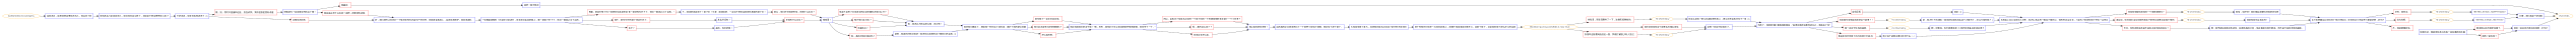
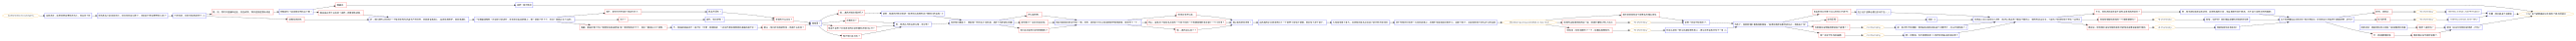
  digraph {
    fontname=Montserrat
    rankdir=LR
    node [color=blue fontname=Montserrat shape=box]
    edge [fontname=Montserrat]
    "AoiRank5Convo4 begins." [color=orange shape=""]
    n2 [label="昆西说过，如果我把这事告诉别人，他会杀了我"]
    n3 [label="但他其实只是说说而已，咱们现在这么铁了，我还是不把这事憋在心里了"]
    n4 [label="不好意思，现在你也卷进来了 <3"]
    n5 [color=red label="呃，别，我可不想掺和进去。别告诉我。我不想跟昆西有矛盾。"]
    n6 [color=red label="全都告诉我吧。"]
    n7 [label="你确定吗？这是最后的机会了哦！"]
    n8 [label="好，我们那时正在执行一个破坏炽蛇军武器生产的任务。我负责金属加工，昆西负责掩护，留意巡逻队。"]
    n9 [color=red label="我这是在开什么玩笑？说吧，把事情告诉我。"]
    n10 [color=red label="我确定。"]
    n11 [label="一切都超级顺利！完全按计划进行，但在我们返回的路上，被一群孩子拦下了。他们一眼就认出了昆西。"]
    n12 [label="好吧！我不怪你"]
    n13 [color=red label="抱歉，那是打错了吗？我想你应该是想说“被一群炽蛇军拦下了。他们一眼就认出了昆西。”"]
    n14 [color=red label="哦不。那些可怜的孩子肯定吓坏了。"]
    n15 [color=red label="孩子？"]
-   "Chat ends." [color=orange shape=""]
+   "Chat ends." [color=orange label="Chat 这个故事确实让你得到了强大的知识." shape=""]
    n17 [label="不，我说的就是孩子！孩子们！可爱、笑嘻嘻的、一点也不害怕昆西那张臭脸的孩子们！"]
    n18 [label="其实并没有！"]
    n19 [label="是的，你没听错！"]
    n20 [color=red label="那么，他们拦住他的时候，他有什么反应？"]
    n21 [color=red label="那他有什么反应？"]
    n22 [label="猜猜看！"]
    n23 [color=red label="他是不是用了丰富多彩的语言明确告诉他们让开？"]
    n24 [color=red label="推开他们走过去？"]
    n25 [color=red label="无视他们？"]
    n26 [color=red label="他……真的对他们很好吗？"]
    n27 [label="看，我原以为他会那么做，但没有！"]
    n28 [label="是啊，他真的对他们很好！看来你比我想的还了解我们的昆西 <3"]
    n29 [label="他对他们微笑了。感觉他一时间忘了我在场。抛开了他的硬汉形象"]
    n30 [color=red label="那些孩子一定非常喜欢他。"]
    n31 [color=red label="他们以前是有过好的接触吗？"]
    n32 [color=red label="开玩笑的吧。"]
    n33 [label="他还知道他们的名字呢！“嘿，米科，我找到了你之前说的那种塔姆宠物，给你带了一个。”"]
    n34 [color=red label="所以，昆西为了给霍瓦尼亚的一个孩子找到一个塔姆宠物特意去做了一个小任务？"]
    n35 [color=red label="他……真的这么说了？"]
    n36 [color=red label="你肯定在开玩笑。"]
    n37 [label="我以兹克的命发誓！"]
    n38 [label="昆西真的从口袋里掏出了一个那种小型电子宠物，然后给了那个孩子。"]
    n39 [label="天知道他拿了多久，或者他在霍瓦尼亚花了多长时间去找它"]
    n40 [label="那个有角的小怪兽一出现在屏幕上，我都不知道谁笑得更开心，是那个孩子，还是看到孩子那么开心的昆西"]
    n41 [color=orange label="Boolean QuincyLovesKids is now true." shape=""]
    n42 [color=red label="你知道，现在我脑补了一下，这确实挺像他的。"]
    n43 [color=red label="请原谅我觉得这个故事实在难以置信。"]
    n44 [color=red label="你很幸运能看到他的这一面。我敢打赌很少有人见过。"]
    n45 [color=orange label="+5 Chemistry" shape=""]
    n46 [label="是吧？我当时也惊呆了。"]
    n47 [color=orange label="+5 Chemistry" shape=""]
    n48 [label="你这么觉得？要么你超级擅长看人，要么你和昆西关系不一般 <3"]
    n49 [label="当然了，他死死地盯着我的眼睛说，“如果你敢把这事告诉别人，我就杀了你”"]
    n50 [color=red label="这很昆西"]
    n51 [color=red label="你冒着生命危险跟我讲这个故事？！"]
    n52 [color=red label="我一定会守住你的秘密。"]
    n53 [color=red label="看起来你已经签了自己的死亡判决书。"]
    n54 [label="就是 <3"]
    n55 [color=orange label="+5 Chemistry" shape=""]
    n56 [color=orange label="+5 Chemistry" shape=""]
    n57 [label="至少这个故事会通过你传下去 ^_^"]
    n58 [label="他表面上全心全意投入任务，但内心其实有一颗金子般的心。他有时还会出去，只是为了给那些孩子带去一点快乐"]
    n59 [label="切，他才吓不到我呢！我现在知道他其实是个大暖男了，怎么可能怕他？;)"]
    n60 [label="啊，没事啦，你不需要保密 <3 我已经准备好承担后果了"]
    n61 [color=red label="你觉得他能给我找到一个塔姆宠物吗？"]
    n62 [color=red label="老实说，听到我们这位忧郁的狙击手的快乐故事还是挺不错的。"]
    n63 [color=red label="不过，你告诉我这些是不是有点辜负他的信任？"]
    n64 [color=orange label="+5 Chemistry" shape=""]
    n65 [color=orange label="+5 Chemistry" shape=""]
    n66 [label="啊，他早就知道我会告诉你。如果他真的介意，他会直接叫我不要说。而不是只说些没用的威胁。"]
    n67 [label="哈哈，也许吧！我们确实需要找到他的供应商"]
    n68 [label="我就知道你会喜欢的！"]
    n69 [label="这个故事确实让你得到了强大的知识。你得保证只用这种力量做好事，好吗？"]
    n70 [color=red label="好的。我保证。"]
    n71 [color=red label="拉勾发誓。"]
    n72 [color=red label="不，我就要嘲笑他。"]
    n73 [color=orange label="+5 Chemistry" shape=""]
    n74 [color=orange label="+5 Chemistry" shape=""]
    n75 [label="<RETRO_EMOJI_HAPPYHAND>"]
    n76 [label="<RETRO_EMOJI_SMITTEN>"]
    n77 [label="天哪，我们真是个好团队"]
    n78 [label="你敢试试，我就用你身上的每一块金属把你压扁"]
    n79 [color=red label="昆西？是你吗？"]
    n80 [color=red label="看来我以后不能穿金属了。"]
    n81 [label="哈哈！好好对待我们的昆西，行吗？"]
    "AoiRank5Convo4 begins." -> n2
    n2 -> n3
    n3 -> n4
    n4 -> n5
    n4 -> n6
    n5 -> n7
    n6 -> n8
    n7 -> n9
    n7 -> n10
    n8 -> n11
    n9 -> n8
    n10 -> n12
    n11 -> n13
    n11 -> n14
    n11 -> n15
    n12 -> "Chat ends."
    n13 -> n17
    n14 -> n18
    n15 -> n19
    n17 -> n20
    n18 -> n21
    n19 -> n21
    n20 -> n22
    n21 -> n22
    n22 -> n23
    n22 -> n24
    n22 -> n25
    n22 -> n26
    n23 -> n27
    n24 -> n27
    n25 -> n27
    n26 -> n28
    n27 -> n29
    n28 -> n29
    n29 -> n30
    n29 -> n31
    n29 -> n32
    n30 -> n33
    n31 -> n33
    n32 -> n33
    n33 -> n34
    n33 -> n35
    n33 -> n36
    n34 -> n37
    n35 -> n37
    n36 -> n37
    n37 -> n38
    n38 -> n39
    n39 -> n40
    n40 -> n41
    n41 -> n42
    n41 -> n43
    n41 -> n44
    n42 -> n45
    n43 -> n46
    n44 -> n47
    n45 -> n48
    n46 -> n49
    n47 -> n46
    n48 -> n49
    n49 -> n50
    n49 -> n51
    n49 -> n52
    n49 -> n53
    n50 -> n54
    n51 -> n55
    n52 -> n56
    n53 -> n57
    n54 -> n58
    n55 -> n59
    n56 -> n60
    n57 -> n58
    n58 -> n61
    n58 -> n62
    n58 -> n63
    n59 -> n58
    n60 -> n58
    n61 -> n64
    n62 -> n65
    n63 -> n66
    n64 -> n67
    n65 -> n68
    n66 -> n69
    n67 -> n69
    n68 -> n69
    n69 -> n70
    n69 -> n71
    n69 -> n72
    n70 -> n73
    n71 -> n74
    n73 -> n75
    n74 -> n76
    n75 -> n77
    n76 -> n77
    n77 -> "Chat ends."
    n78 -> n79
-   n78 -> n80
+   n72 -> n80
    n79 -> n81
    n80 -> n81
    n81 -> "Chat ends."
  }
